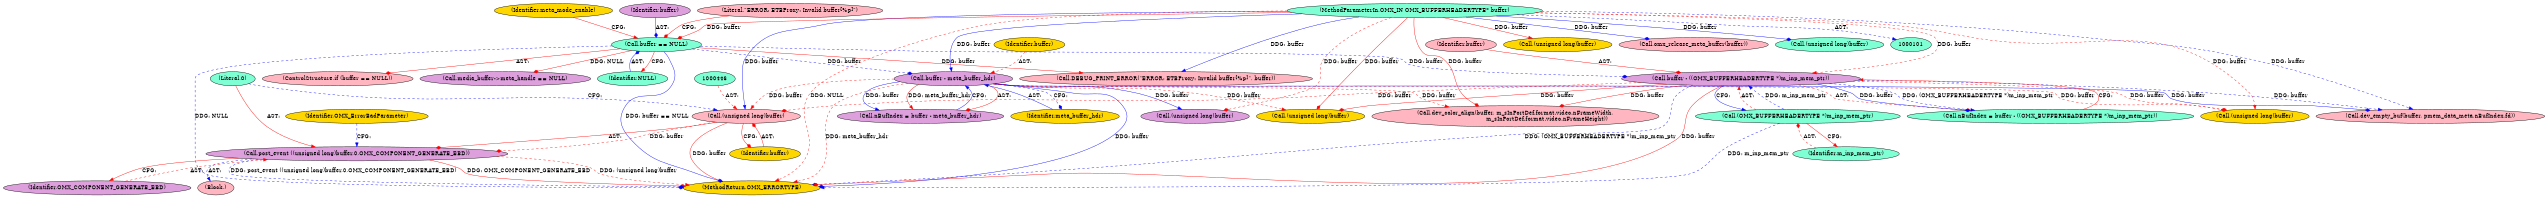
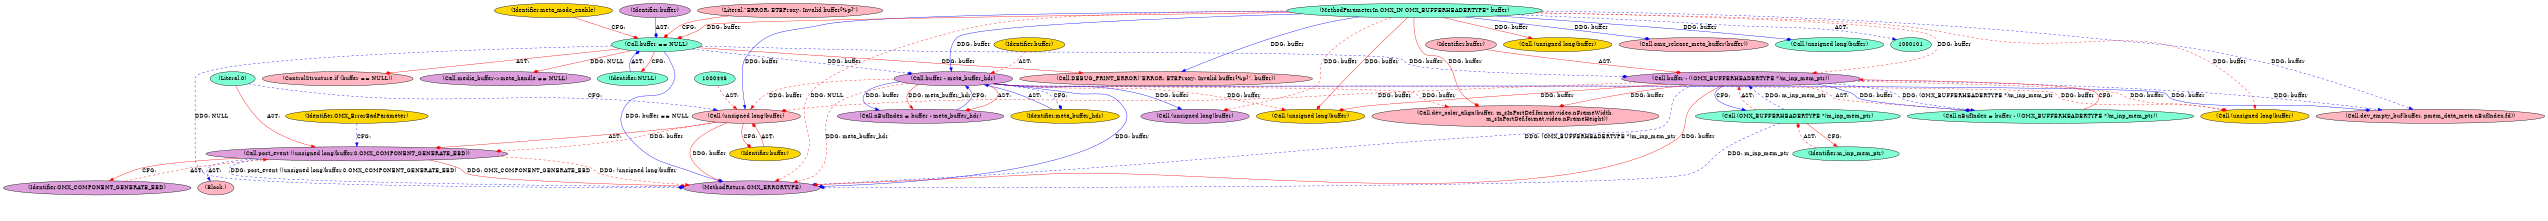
  digraph {
    node [fillcolor=aquamarine style=filled]
    edge [arrowhead=normal color=red style=solid]
    n1 [fillcolor=lightpink label="(Call,(unsigned long)buffer)"]
    n2 [fillcolor=plum label="(Call,post_event ((unsigned long)buffer,0,OMX_COMPONENT_GENERATE_EBD))"]
-   n3 [fillcolor=gold label="(MethodReturn,OMX_ERRORTYPE)"]
+   n3 [fillcolor=plum label="(MethodReturn,OMX_ERRORTYPE)"]
    n4 [fillcolor=gold label="(Identifier,buffer)"]
    n5 [fillcolor=plum label="(Identifier,OMX_COMPONENT_GENERATE_EBD)"]
    n6 [fillcolor=lightpink label="(Block,)"]
    n7 [fillcolor=plum label="(Call,buffer - meta_buffer_hdr)"]
    n8 [fillcolor=plum label="(Call,(unsigned long)buffer)"]
    n9 [fillcolor=gold label="(Call,(unsigned long)buffer)"]
    n10 [fillcolor=lightpink label="(Call,dev_empty_buf(buffer, pmem_data_meta,nBufIndex,fd))"]
    n11 [fillcolor=plum label="(Call,nBufIndex = buffer - meta_buffer_hdr)"]
    n12 [fillcolor=gold label="(Call,(unsigned long)buffer)"]
    n13 [fillcolor=gold label="(Identifier,meta_buffer_hdr)"]
    n14 [fillcolor=lightpink label="(Call,dev_color_align(buffer, m_sInPortDef.format.video.nFrameWidth,\n                                    m_sInPortDef.format.video.nFrameHeight))"]
    n15 [label="(Call,buffer == NULL)"]
    n16 [fillcolor=plum label="(Call,buffer - ((OMX_BUFFERHEADERTYPE *)m_inp_mem_ptr))"]
    n17 [fillcolor=lightpink label="(ControlStructure,if (buffer == NULL))"]
    n18 [fillcolor=plum label="(Call,media_buffer->meta_handle == NULL)"]
    n19 [label="(Identifier,NULL)"]
    n20 [fillcolor=lightpink label="(Call,DEBUG_PRINT_ERROR(\"ERROR: ETBProxy: Invalid buffer[%p]\", buffer))"]
    n21 [label="(Call,(OMX_BUFFERHEADERTYPE *)m_inp_mem_ptr)"]
    n22 [label="(Call,nBufIndex = buffer - ((OMX_BUFFERHEADERTYPE *)m_inp_mem_ptr))"]
    n23 [label="(MethodParameterIn,OMX_IN OMX_BUFFERHEADERTYPE* buffer)"]
    n24 [fillcolor=gold label="(Call,(unsigned long)buffer)"]
    n25 [fillcolor=lightpink label="(Call,omx_release_meta_buffer(buffer))"]
    n26 [label="(Call,(unsigned long)buffer)"]
    1000101
    n28 [label="(Identifier,m_inp_mem_ptr)"]
    n29 [fillcolor=plum label="(Identifier,buffer)"]
    n30 [fillcolor=lightpink label="(Literal,\"ERROR: ETBProxy: Invalid buffer[%p]\")"]
    n31 [label="(Literal,0)"]
    n32 [fillcolor=gold label="(Identifier,buffer)"]
    n33 [fillcolor=gold label="(Identifier,OMX_ErrorBadParameter)"]
    n34 [fillcolor=gold label="(Identifier,meta_mode_enable)"]
    n35 [fillcolor=lightpink label="(Identifier,buffer)"]
    1000446
    n1 -> n2 [arrowhead=diamond label="AST: "]
    n1 -> n2 [arrowhead=diamond label="DDG: buffer" style=dashed]
    n1 -> n3 [label="DDG: buffer"]
    n1 -> n4 [arrowhead=diamond label="CFG: "]
    n2 -> n3 [arrowhead=diamond label="DDG: OMX_COMPONENT_GENERATE_EBD"]
    n2 -> n3 [label="DDG: (unsigned long)buffer" style=dashed]
    n2 -> n3 [arrowhead=diamond color=blue label="DDG: post_event ((unsigned long)buffer,0,OMX_COMPONENT_GENERATE_EBD)" style=dashed]
    n2 -> n5 [label="CFG: "]
    n2 -> n6 [color=blue label="AST: " style=dashed]
    n4 -> n1 [arrowhead=diamond label="AST: "]
    n5 -> n2 [label="AST: " style=dashed]
    n7 -> n1 [label="DDG: buffer" style=dashed]
    n7 -> n3 [arrowhead=diamond color=blue label="DDG: buffer"]
    n7 -> n3 [label="DDG: meta_buffer_hdr" style=dashed]
    n7 -> n8 [color=blue label="DDG: buffer"]
    n7 -> n9 [arrowhead=diamond label="DDG: buffer" style=dashed]
    n7 -> n10 [arrowhead=diamond color=blue label="DDG: buffer"]
    n7 -> n11 [arrowhead=diamond label="AST: "]
    n7 -> n11 [color=blue label="DDG: buffer"]
    n7 -> n11 [label="DDG: meta_buffer_hdr"]
    n7 -> n12 [label="DDG: buffer" style=dashed]
    n7 -> n13 [arrowhead=diamond color=blue label="CFG: " style=dashed]
    n7 -> n14 [label="DDG: buffer" style=dashed]
    n11 -> n7 [color=blue label="CFG: "]
    n13 -> n7 [color=blue label="AST: "]
    n15 -> n3 [arrowhead=diamond color=blue label="DDG: NULL" style=dashed]
    n15 -> n3 [arrowhead=diamond color=blue label="DDG: buffer == NULL"]
    n15 -> n7 [arrowhead=diamond color=blue label="DDG: buffer" style=dashed]
    n15 -> n16 [arrowhead=diamond color=blue label="DDG: buffer" style=dashed]
    n15 -> n17 [arrowhead=diamond label="AST: "]
    n15 -> n18 [arrowhead=diamond label="DDG: NULL"]
    n15 -> n19 [label="CFG: "]
    n15 -> n20 [label="DDG: buffer"]
    n16 -> n1 [arrowhead=diamond label="DDG: buffer" style=dashed]
    n16 -> n3 [arrowhead=diamond color=blue label="DDG: (OMX_BUFFERHEADERTYPE *)m_inp_mem_ptr" style=dashed]
    n16 -> n3 [arrowhead=diamond label="DDG: buffer"]
    n16 -> n9 [arrowhead=diamond label="DDG: buffer" style=dashed]
    n16 -> n10 [color=blue label="DDG: buffer" style=dashed]
    n16 -> n12 [arrowhead=diamond label="DDG: buffer"]
    n16 -> n14 [arrowhead=diamond label="DDG: buffer"]
    n16 -> n21 [color=blue label="CFG: "]
    n16 -> n22 [arrowhead=diamond label="AST: " style=dashed]
    n16 -> n22 [arrowhead=diamond color=blue label="DDG: buffer"]
    n16 -> n22 [color=blue label="DDG: (OMX_BUFFERHEADERTYPE *)m_inp_mem_ptr" style=dashed]
    n19 -> n15 [arrowhead=diamond color=blue label="AST: "]
    n21 -> n3 [color=blue label="DDG: m_inp_mem_ptr" style=dashed]
    n21 -> n16 [label="AST: " style=dashed]
    n21 -> n16 [color=blue label="DDG: m_inp_mem_ptr" style=dashed]
    n21 -> n28 [label="CFG: "]
    n22 -> n16 [label="CFG: "]
    n23 -> n1 [color=blue label="DDG: buffer"]
    n23 -> n3 [label="DDG: NULL" style=dashed]
    n23 -> n7 [color=blue label="DDG: buffer"]
    n23 -> n8 [arrowhead=diamond label="DDG: buffer" style=dashed]
    n23 -> n9 [label="DDG: buffer" style=dashed]
    n23 -> n10 [color=blue label="DDG: buffer" style=dashed]
    n23 -> n12 [arrowhead=diamond label="DDG: buffer"]
    n23 -> n14 [arrowhead=diamond label="DDG: buffer"]
    n23 -> n15 [arrowhead=diamond label="DDG: buffer"]
    n23 -> n16 [label="DDG: buffer" style=dashed]
    n23 -> n20 [color=blue label="DDG: buffer"]
    n23 -> n24 [label="DDG: buffer"]
    n23 -> n25 [arrowhead=diamond color=blue label="DDG: buffer"]
    n23 -> n26 [arrowhead=diamond color=blue label="DDG: buffer"]
    n23 -> 1000101 [color=blue label="AST: " style=dashed]
    n28 -> n21 [arrowhead=diamond label="AST: " style=dashed]
    n29 -> n15 [arrowhead=diamond color=blue label="AST: "]
    n30 -> n15 [arrowhead=diamond label="CFG: "]
    n31 -> n1 [color=blue label="CFG: " style=dashed]
    n31 -> n2 [label="AST: "]
    n32 -> n7 [label="AST: " style=dashed]
    n33 -> n2 [color=blue label="CFG: " style=dashed]
-   n34 -> n15 [label="CFG: "]
+   n34 -> n15 [arrowhead=diamond label="CFG: "]
    n35 -> n16 [arrowhead=diamond label="AST: "]
    1000446 -> n1 [label="AST: " style=dashed]
  }
